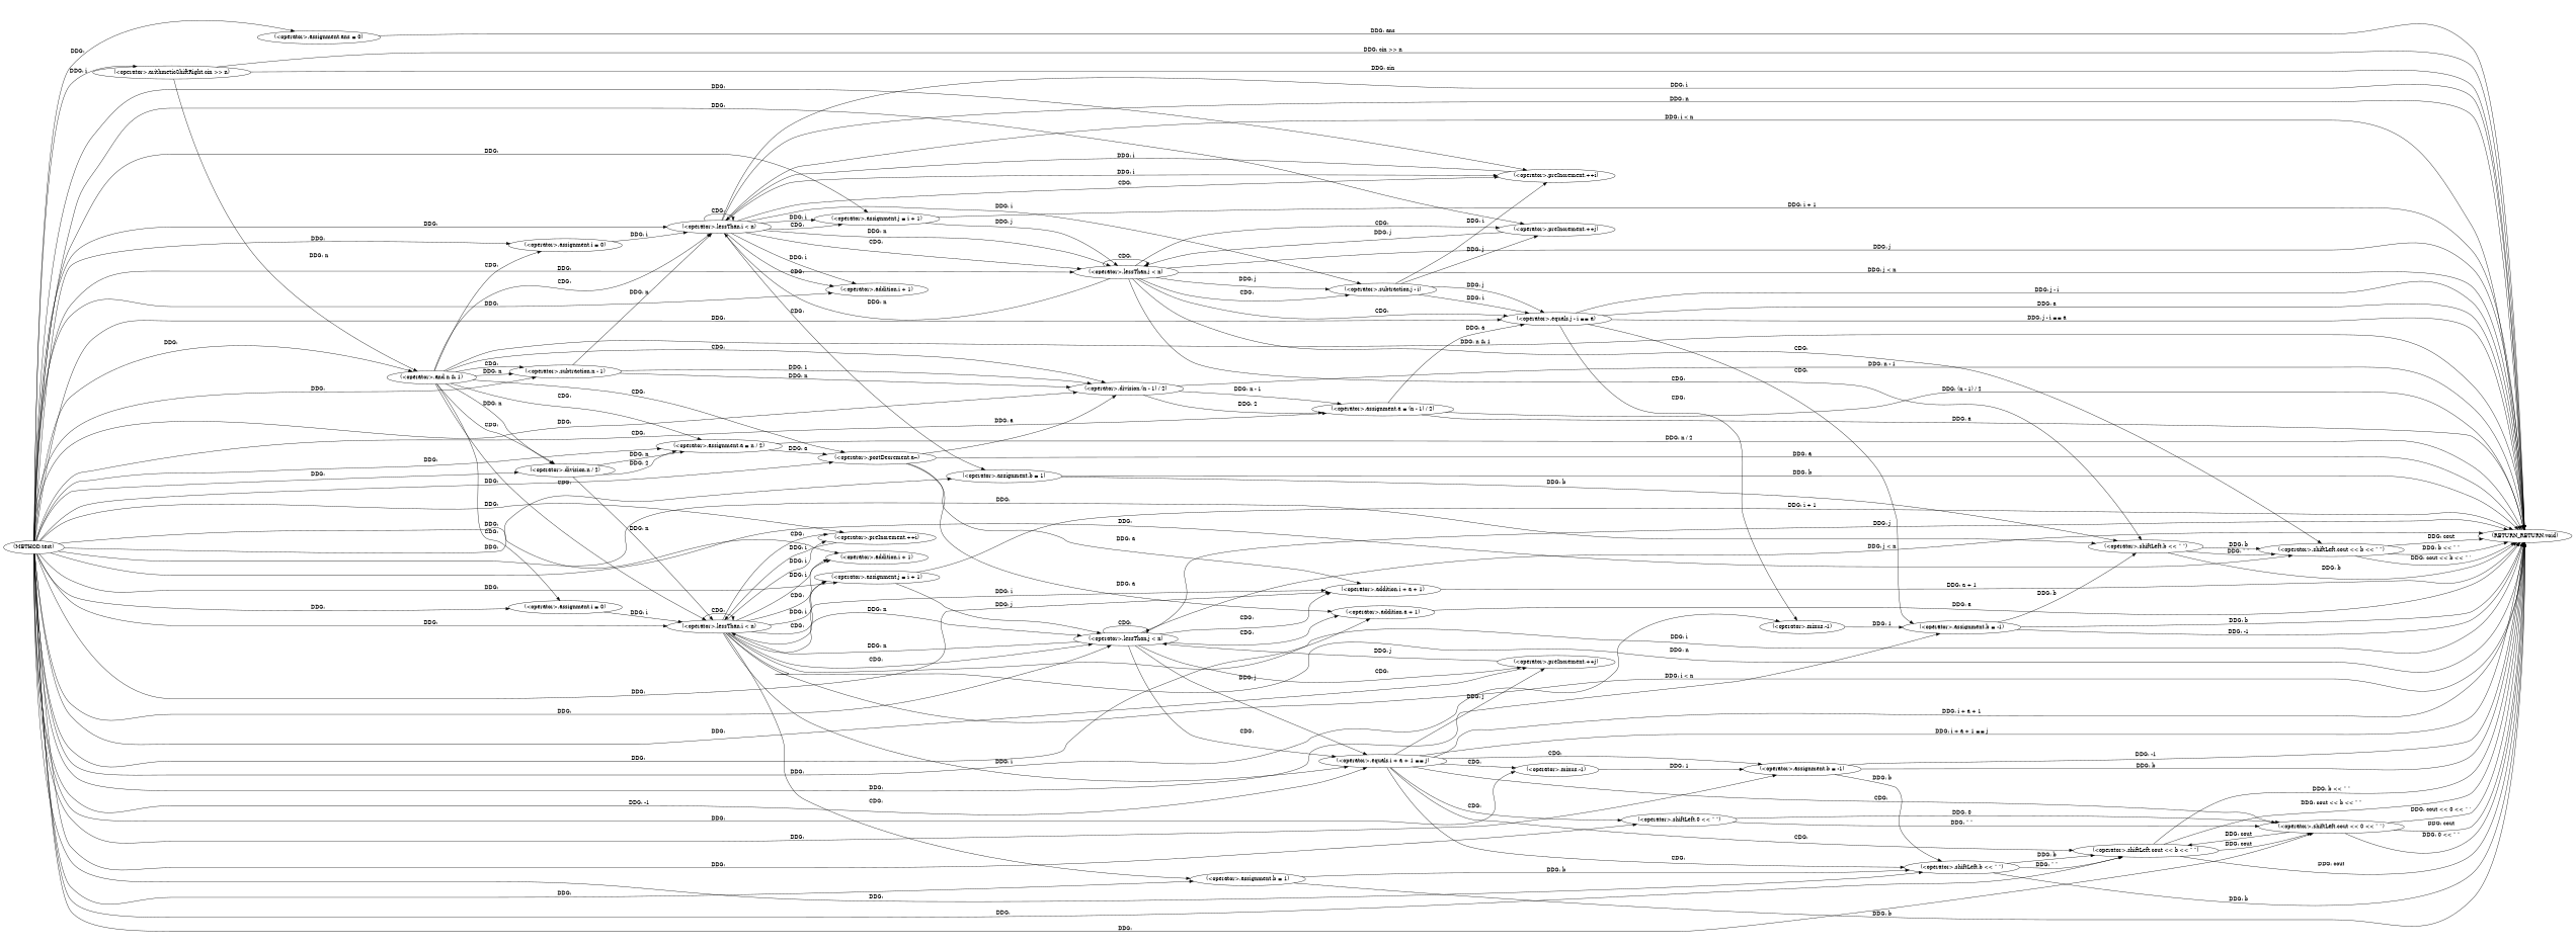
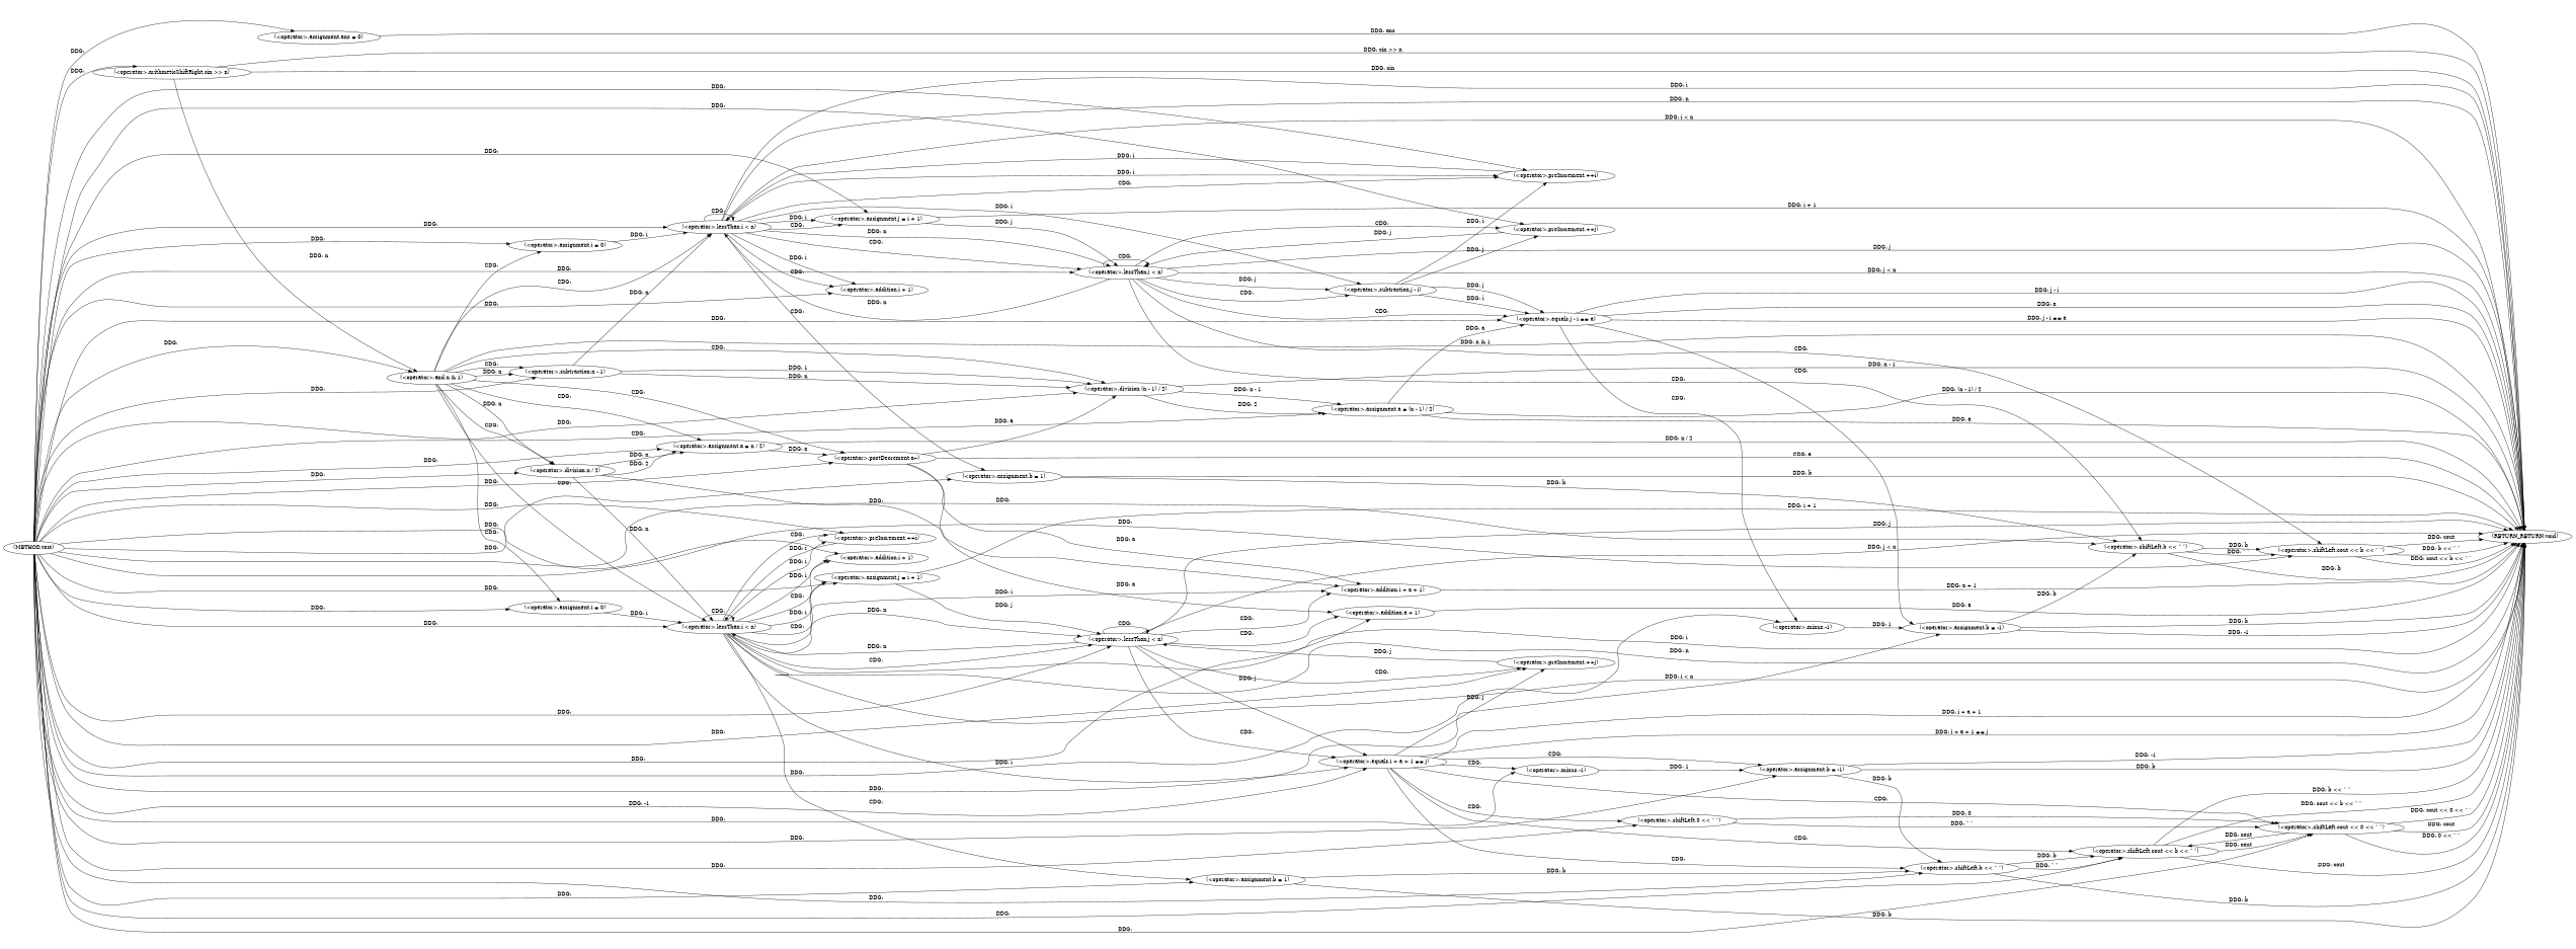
  digraph {
    rankdir=LR
    n1 [label="(METHOD,test)"]
    n2 [label="(<operator>.assignment,ans = 0)"]
    n3 [label="(<operator>.arithmeticShiftRight,cin >> n)"]
    n4 [label="(<operator>.and,n & 1)"]
    n5 [label="(<operator>.assignment,a = (n - 1) / 2)"]
    n6 [label="(<operator>.assignment,i = 0)"]
    n7 [label="(<operator>.lessThan,i < n)"]
    n8 [label="(<operator>.preIncrement,++i)"]
    n9 [label="(<operator>.assignment,a = n / 2)"]
    n10 [label="(<operator>.postDecrement,a--)"]
    n11 [label="(<operator>.division,(n - 1) / 2)"]
    n12 [label="(<operator>.assignment,b = 1)"]
    n13 [label="(<operator>.assignment,i = 0)"]
    n14 [label="(<operator>.lessThan,i < n)"]
    n15 [label="(<operator>.preIncrement,++i)"]
    n16 [label="(<operator>.subtraction,n - 1)"]
    n17 [label="(<operator>.assignment,j = i + 1)"]
    n18 [label="(<operator>.lessThan,j < n)"]
    n19 [label="(<operator>.preIncrement,++j)"]
    n20 [label="(<operator>.division,n / 2)"]
    n21 [label="(<operator>.assignment,b = 1)"]
    n22 [label="(<operator>.shiftLeft,cout << b << \" \")"]
    n23 [label="(<operator>.assignment,j = i + 1)"]
    n24 [label="(<operator>.lessThan,j < n)"]
    n25 [label="(<operator>.preIncrement,++j)"]
    n26 [label="(<operator>.addition,i + 1)"]
    n27 [label="(<operator>.equals,j - i == a)"]
    n28 [label="(<operator>.assignment,b = -1)"]
    n29 [label="(<operator>.shiftLeft,b << \" \")"]
    n30 [label="(<operator>.addition,i + 1)"]
    n31 [label="(<operator>.equals,i + a + 1 == j)"]
    n32 [label="(<operator>.minus,-1)"]
    n33 [label="(<operator>.shiftLeft,cout << 0 << \" \")"]
    n34 [label="(<operator>.assignment,b = -1)"]
    n35 [label="(<operator>.addition,i + a + 1)"]
    n36 [label="(<operator>.shiftLeft,cout << b << \" \")"]
    n37 [label="(<operator>.addition,a + 1)"]
    n38 [label="(<operator>.shiftLeft,0 << \" \")"]
    n39 [label="(<operator>.minus,-1)"]
    n40 [label="(<operator>.shiftLeft,b << \" \")"]
    n41 [label="(RETURN_RETURN,void)"]
    n42 [label="(<operator>.subtraction,j - i)"]
    n1 -> n2 [label="DDG: "]
-   n1 -> n3 [label="DDG: i"]
+   n1 -> n3 [label="DDG: "]
    n1 -> n4 [label="DDG: "]
    n1 -> n5 [label="CDG: "]
    n1 -> n6 [label="DDG: "]
    n1 -> n7 [label="DDG: "]
    n1 -> n8 [label="DDG: "]
    n1 -> n9 [label="DDG: "]
    n1 -> n10 [label="DDG: "]
    n1 -> n11 [label="DDG: "]
    n1 -> n12 [label="DDG: "]
    n1 -> n13 [label="DDG: "]
    n1 -> n14 [label="DDG: "]
    n1 -> n15 [label="DDG: "]
    n1 -> n16 [label="DDG: "]
    n1 -> n17 [label="DDG: "]
    n1 -> n18 [label="DDG: "]
    n1 -> n19 [label="DDG: "]
    n1 -> n20 [label="DDG: "]
    n1 -> n21 [label="DDG: "]
    n1 -> n22 [label="DDG: "]
    n1 -> n23 [label="DDG: "]
    n1 -> n24 [label="DDG: "]
    n1 -> n25 [label="DDG: "]
    n1 -> n26 [label="DDG: "]
    n1 -> n27 [label="DDG: "]
    n1 -> n28 [label="DDG: "]
    n1 -> n29 [label="DDG: "]
    n1 -> n30 [label="DDG: "]
    n1 -> n31 [label="DDG: -1"]
    n1 -> n32 [label="DDG: "]
    n1 -> n33 [label="DDG: "]
    n1 -> n34 [label="DDG: "]
-   n1 -> n35 [label="DDG: "]
+   n20 -> n35 [label="DDG: "]
    n1 -> n36 [label="DDG: "]
    n1 -> n37 [label="DDG: "]
    n1 -> n38 [label="DDG: "]
    n1 -> n39 [label="DDG: "]
    n1 -> n40 [label="DDG: "]
    n2 -> n41 [label="DDG: ans"]
    n3 -> n4 [label="DDG: n"]
    n3 -> n41 [label="DDG: cin >> n"]
    n3 -> n41 [label="DDG: cin"]
    n4 -> n6 [label="CDG: "]
    n4 -> n7 [label="CDG: "]
    n4 -> n9 [label="CDG: "]
    n4 -> n10 [label="CDG: "]
    n4 -> n11 [label="CDG: "]
    n4 -> n13 [label="CDG: "]
    n4 -> n14 [label="CDG: "]
    n4 -> n16 [label="DDG: n"]
    n4 -> n16 [label="CDG: "]
    n4 -> n20 [label="DDG: n"]
    n4 -> n20 [label="CDG: "]
    n4 -> n41 [label="DDG: n & 1"]
    n5 -> n27 [label="DDG: a"]
    n5 -> n41 [label="DDG: a"]
    n5 -> n41 [label="DDG: (n - 1) / 2"]
    n6 -> n7 [label="DDG: i"]
    n7 -> n7 [label="CDG: "]
    n7 -> n8 [label="DDG: i"]
    n7 -> n8 [label="CDG: "]
    n7 -> n12 [label="CDG: "]
    n7 -> n17 [label="DDG: i"]
    n7 -> n17 [label="CDG: "]
    n7 -> n18 [label="DDG: n"]
    n7 -> n18 [label="CDG: "]
    n7 -> n26 [label="DDG: i"]
    n7 -> n26 [label="CDG: "]
    n7 -> n41 [label="DDG: i"]
    n7 -> n41 [label="DDG: n"]
    n7 -> n41 [label="DDG: i < n"]
    n7 -> n42 [label="DDG: i"]
    n8 -> n7 [label="DDG: i"]
    n9 -> n10 [label="DDG: a"]
    n9 -> n41 [label="DDG: n / 2"]
    n10 -> n11 [label="DDG: a"]
    n10 -> n35 [label="DDG: a"]
    n10 -> n37 [label="DDG: a"]
-   n10 -> n41 [label="DDG: a"]
+   n10 -> n41 [label="CDG: a"]
    n11 -> n5 [label="DDG: n - 1"]
    n11 -> n5 [label="DDG: 2"]
    n11 -> n41 [label="DDG: n - 1"]
    n12 -> n29 [label="DDG: b"]
    n12 -> n41 [label="DDG: b"]
    n13 -> n14 [label="DDG: i"]
    n14 -> n14 [label="CDG: "]
    n14 -> n15 [label="DDG: i"]
    n14 -> n15 [label="CDG: "]
    n14 -> n21 [label="CDG: "]
    n14 -> n23 [label="DDG: i"]
    n14 -> n23 [label="CDG: "]
    n14 -> n24 [label="DDG: n"]
    n14 -> n24 [label="CDG: "]
    n14 -> n30 [label="DDG: i"]
    n14 -> n30 [label="CDG: "]
    n14 -> n31 [label="DDG: i"]
    n14 -> n35 [label="DDG: i"]
    n14 -> n41 [label="DDG: i"]
    n14 -> n41 [label="DDG: n"]
    n14 -> n41 [label="DDG: i < n"]
    n15 -> n14 [label="DDG: i"]
    n16 -> n7 [label="DDG: n"]
    n16 -> n11 [label="DDG: 1"]
    n16 -> n11 [label="DDG: n"]
    n17 -> n18 [label="DDG: j"]
    n17 -> n41 [label="DDG: i + 1"]
    n18 -> n7 [label="DDG: n"]
    n18 -> n18 [label="CDG: "]
    n18 -> n19 [label="CDG: "]
    n18 -> n22 [label="CDG: "]
    n18 -> n27 [label="CDG: "]
    n18 -> n29 [label="CDG: "]
    n18 -> n41 [label="DDG: j"]
    n18 -> n41 [label="DDG: j < n"]
    n18 -> n42 [label="DDG: j"]
    n18 -> n42 [label="CDG: "]
    n19 -> n18 [label="DDG: j"]
    n20 -> n9 [label="DDG: n"]
    n20 -> n9 [label="DDG: 2"]
    n20 -> n14 [label="DDG: n"]
    n21 -> n40 [label="DDG: b"]
    n21 -> n41 [label="DDG: b"]
    n22 -> n41 [label="DDG: cout"]
    n22 -> n41 [label="DDG: b << \" \""]
    n22 -> n41 [label="DDG: cout << b << \" \""]
    n23 -> n24 [label="DDG: j"]
    n23 -> n41 [label="DDG: i + 1"]
    n24 -> n14 [label="DDG: n"]
    n24 -> n24 [label="CDG: "]
    n24 -> n25 [label="CDG: "]
    n24 -> n31 [label="DDG: j"]
    n24 -> n31 [label="CDG: "]
    n24 -> n35 [label="CDG: "]
    n24 -> n37 [label="CDG: "]
    n24 -> n41 [label="DDG: j"]
    n24 -> n41 [label="DDG: j < n"]
    n25 -> n24 [label="DDG: j"]
    n27 -> n28 [label="CDG: "]
    n27 -> n32 [label="CDG: "]
    n27 -> n41 [label="DDG: j - i"]
    n27 -> n41 [label="DDG: a"]
    n27 -> n41 [label="DDG: j - i == a"]
    n28 -> n29 [label="DDG: b"]
    n28 -> n41 [label="DDG: b"]
    n28 -> n41 [label="DDG: -1"]
    n29 -> n22 [label="DDG: \" \""]
    n29 -> n22 [label="DDG: b"]
    n29 -> n41 [label="DDG: b"]
    n31 -> n25 [label="DDG: j"]
    n31 -> n33 [label="CDG: "]
    n31 -> n34 [label="CDG: "]
    n31 -> n36 [label="CDG: "]
    n31 -> n38 [label="CDG: "]
    n31 -> n39 [label="CDG: "]
    n31 -> n40 [label="CDG: "]
    n31 -> n41 [label="DDG: i + a + 1"]
    n31 -> n41 [label="DDG: i + a + 1 == j"]
    n32 -> n28 [label="DDG: 1"]
    n33 -> n36 [label="DDG: cout"]
    n33 -> n41 [label="DDG: cout"]
    n33 -> n41 [label="DDG: 0 << \" \""]
    n33 -> n41 [label="DDG: cout << 0 << \" \""]
    n34 -> n40 [label="DDG: b"]
    n34 -> n41 [label="DDG: b"]
    n34 -> n41 [label="DDG: -1"]
    n35 -> n41 [label="DDG: a + 1"]
    n36 -> n33 [label="DDG: cout"]
    n36 -> n41 [label="DDG: cout"]
    n36 -> n41 [label="DDG: b << \" \""]
    n36 -> n41 [label="DDG: cout << b << \" \""]
    n37 -> n41 [label="DDG: a"]
    n38 -> n33 [label="DDG: 0"]
    n38 -> n33 [label="DDG: \" \""]
    n39 -> n34 [label="DDG: 1"]
    n40 -> n36 [label="DDG: b"]
    n40 -> n36 [label="DDG: \" \""]
    n40 -> n41 [label="DDG: b"]
    n42 -> n8 [label="DDG: i"]
    n42 -> n19 [label="DDG: j"]
    n42 -> n27 [label="DDG: j"]
    n42 -> n27 [label="DDG: i"]
  }
